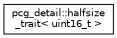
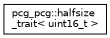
  digraph {
    rankdir=LR
-   n1 [color=black fillcolor=white fontname=Helvetica fontsize=10 height=0.2 label="pcg_detail::halfsize\l_trait\< uint16_t \>" shape=record style=filled width=0.4]
+   n1 [color=black fillcolor=white fontname=Helvetica fontsize=10 height=0.2 label="pcg_pcg::halfsize\l_trait\< uint16_t \>" shape=record style=filled width=0.4]
  }
